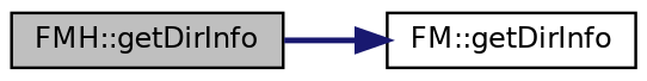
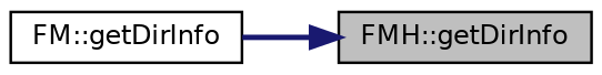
  digraph {
    rankdir=RL
    node [color=black fontname=Helvetica fontsize=10 shape=record style=filled]
    n1 [fillcolor=grey75 fontcolor=black height=0.2 label="FMH::getDirInfo" width=0.4]
    n2 [fillcolor=white height=0.2 label="FM::getDirInfo" width=0.4]
-   n2 -> n1 [color=midnightblue dir=back fontname=Helvetica fontsize=10 labelfontname=Helvetica labelfontsize=10 style=bold]
+   n1 -> n2 [color=midnightblue dir=back fontname=Helvetica fontsize=10 labelfontname=Helvetica labelfontsize=10 style=bold]
  }
